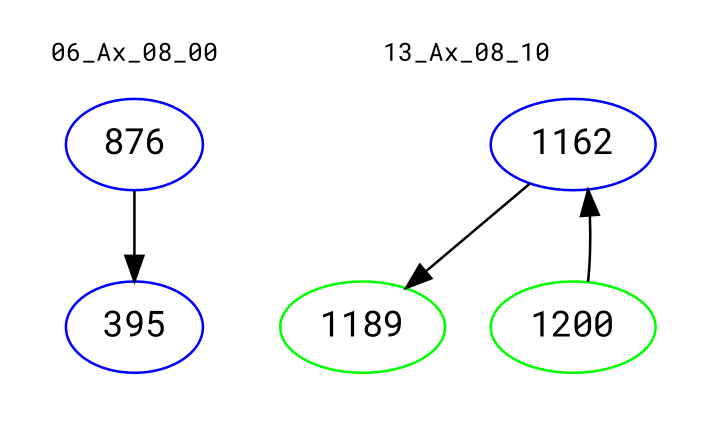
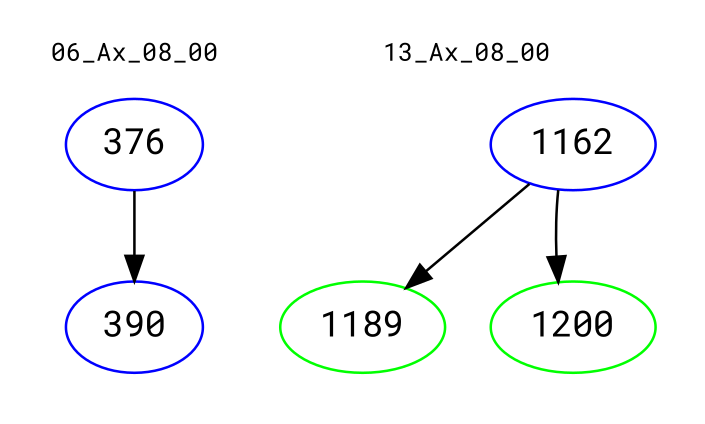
  digraph {
    fontname="Roboto Mono"
    node [color=blue fontname="Roboto Mono"]
    edge [color=black fontname="Roboto Mono"]
-   n1 [label=876]
-   n2 [label=395]
+   n1 [label=376]
+   n2 [label=390]
    n3 [label=1162]
    n4 [color=green label=1189]
    n5 [color=green label=1200]
    subgraph cluster_1 {
      color=white
      fontsize=10
      label="06_Ax_08_00"
      n1
      n2
    }
    subgraph cluster_2 {
      color=white
      fontsize=10
-     label="13_Ax_08_10"
+     label="13_Ax_08_00"
      n3
      n4
      n5
    }
    n1 -> n2
    n3 -> n4
-   n5 -> n3
+   n3 -> n5
  }
